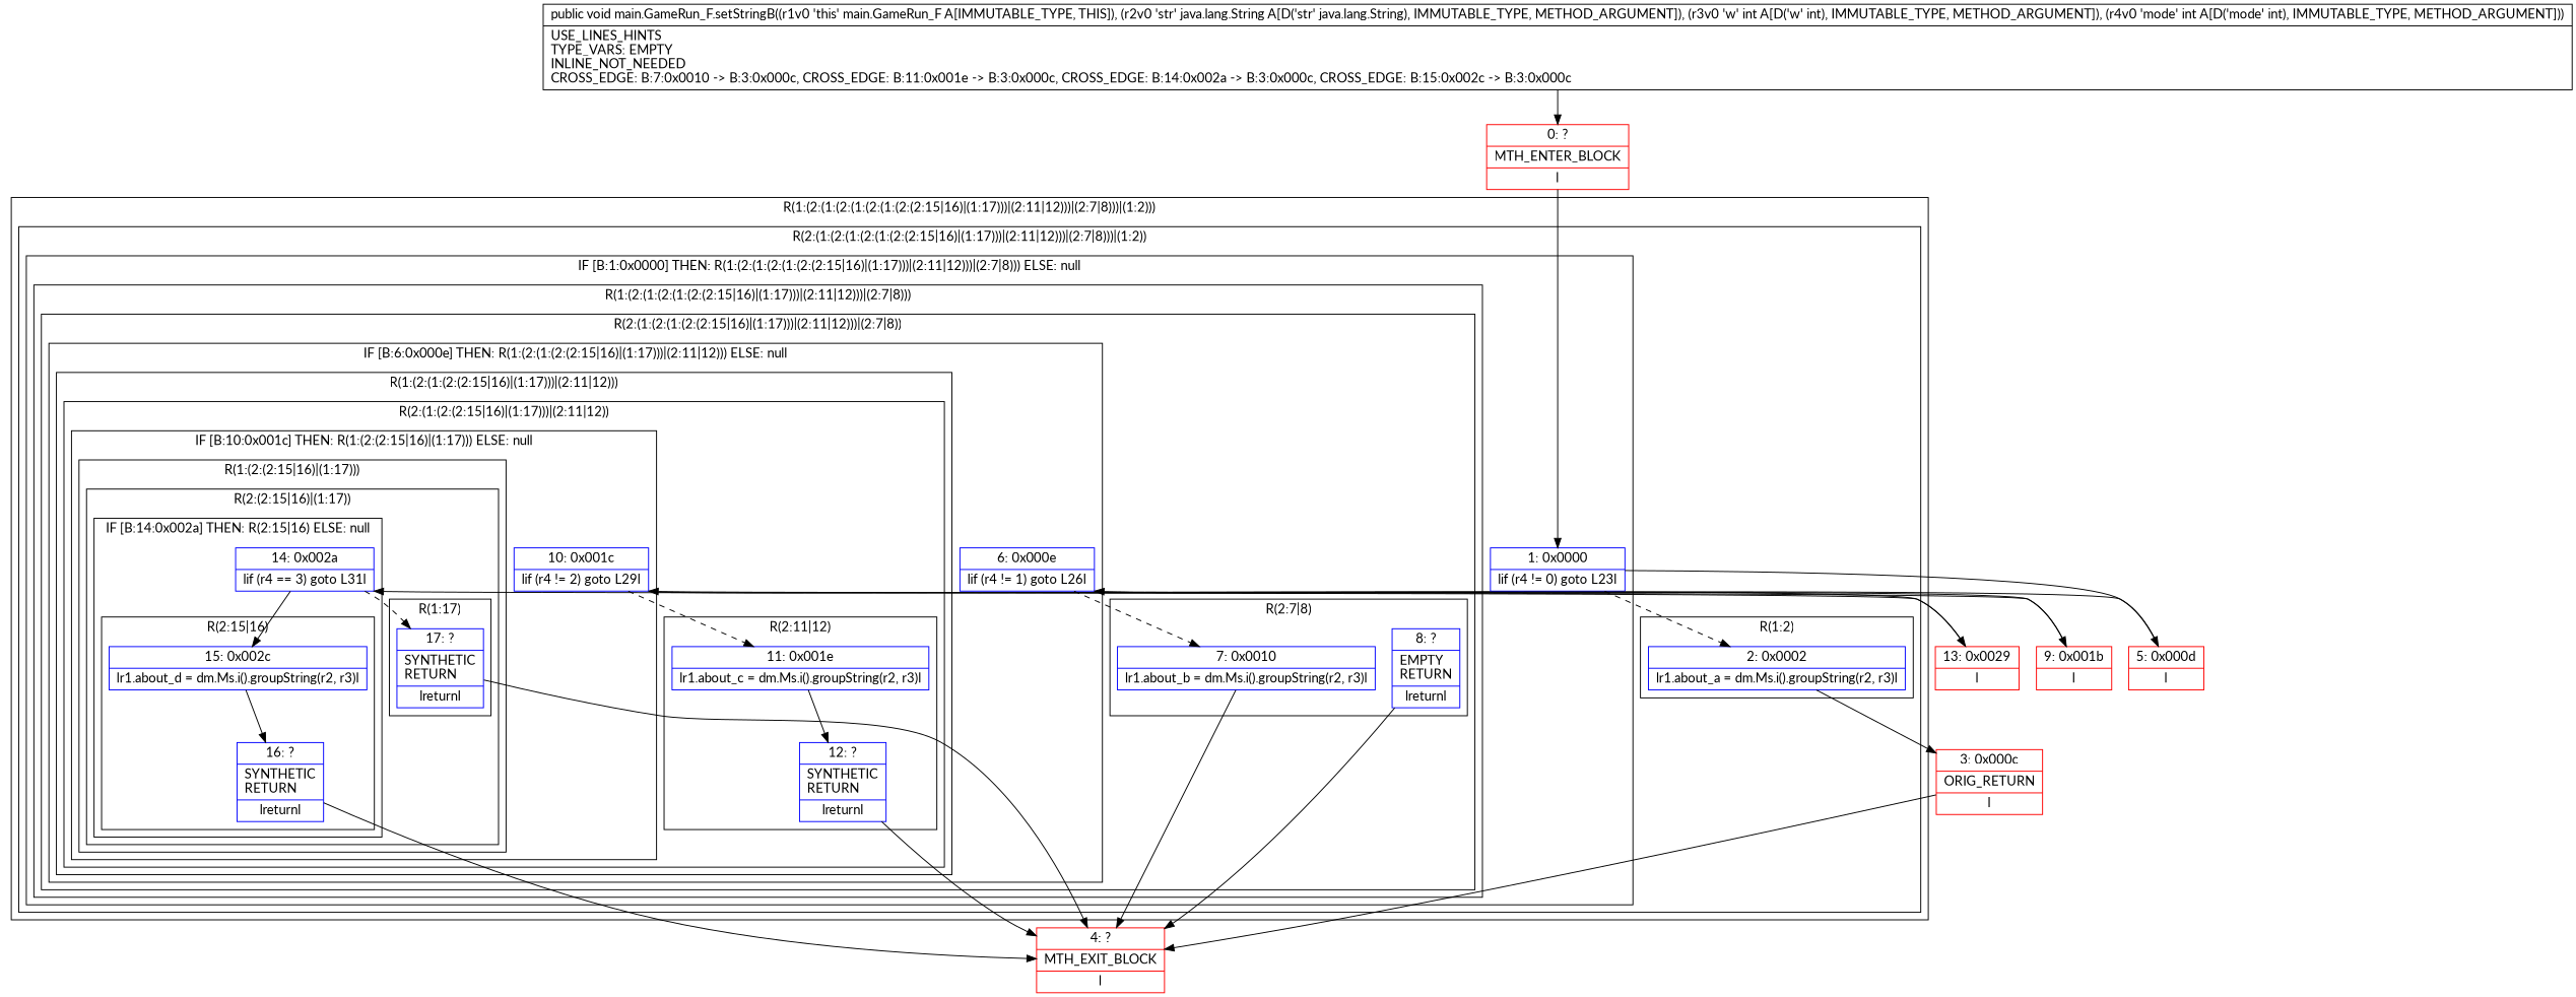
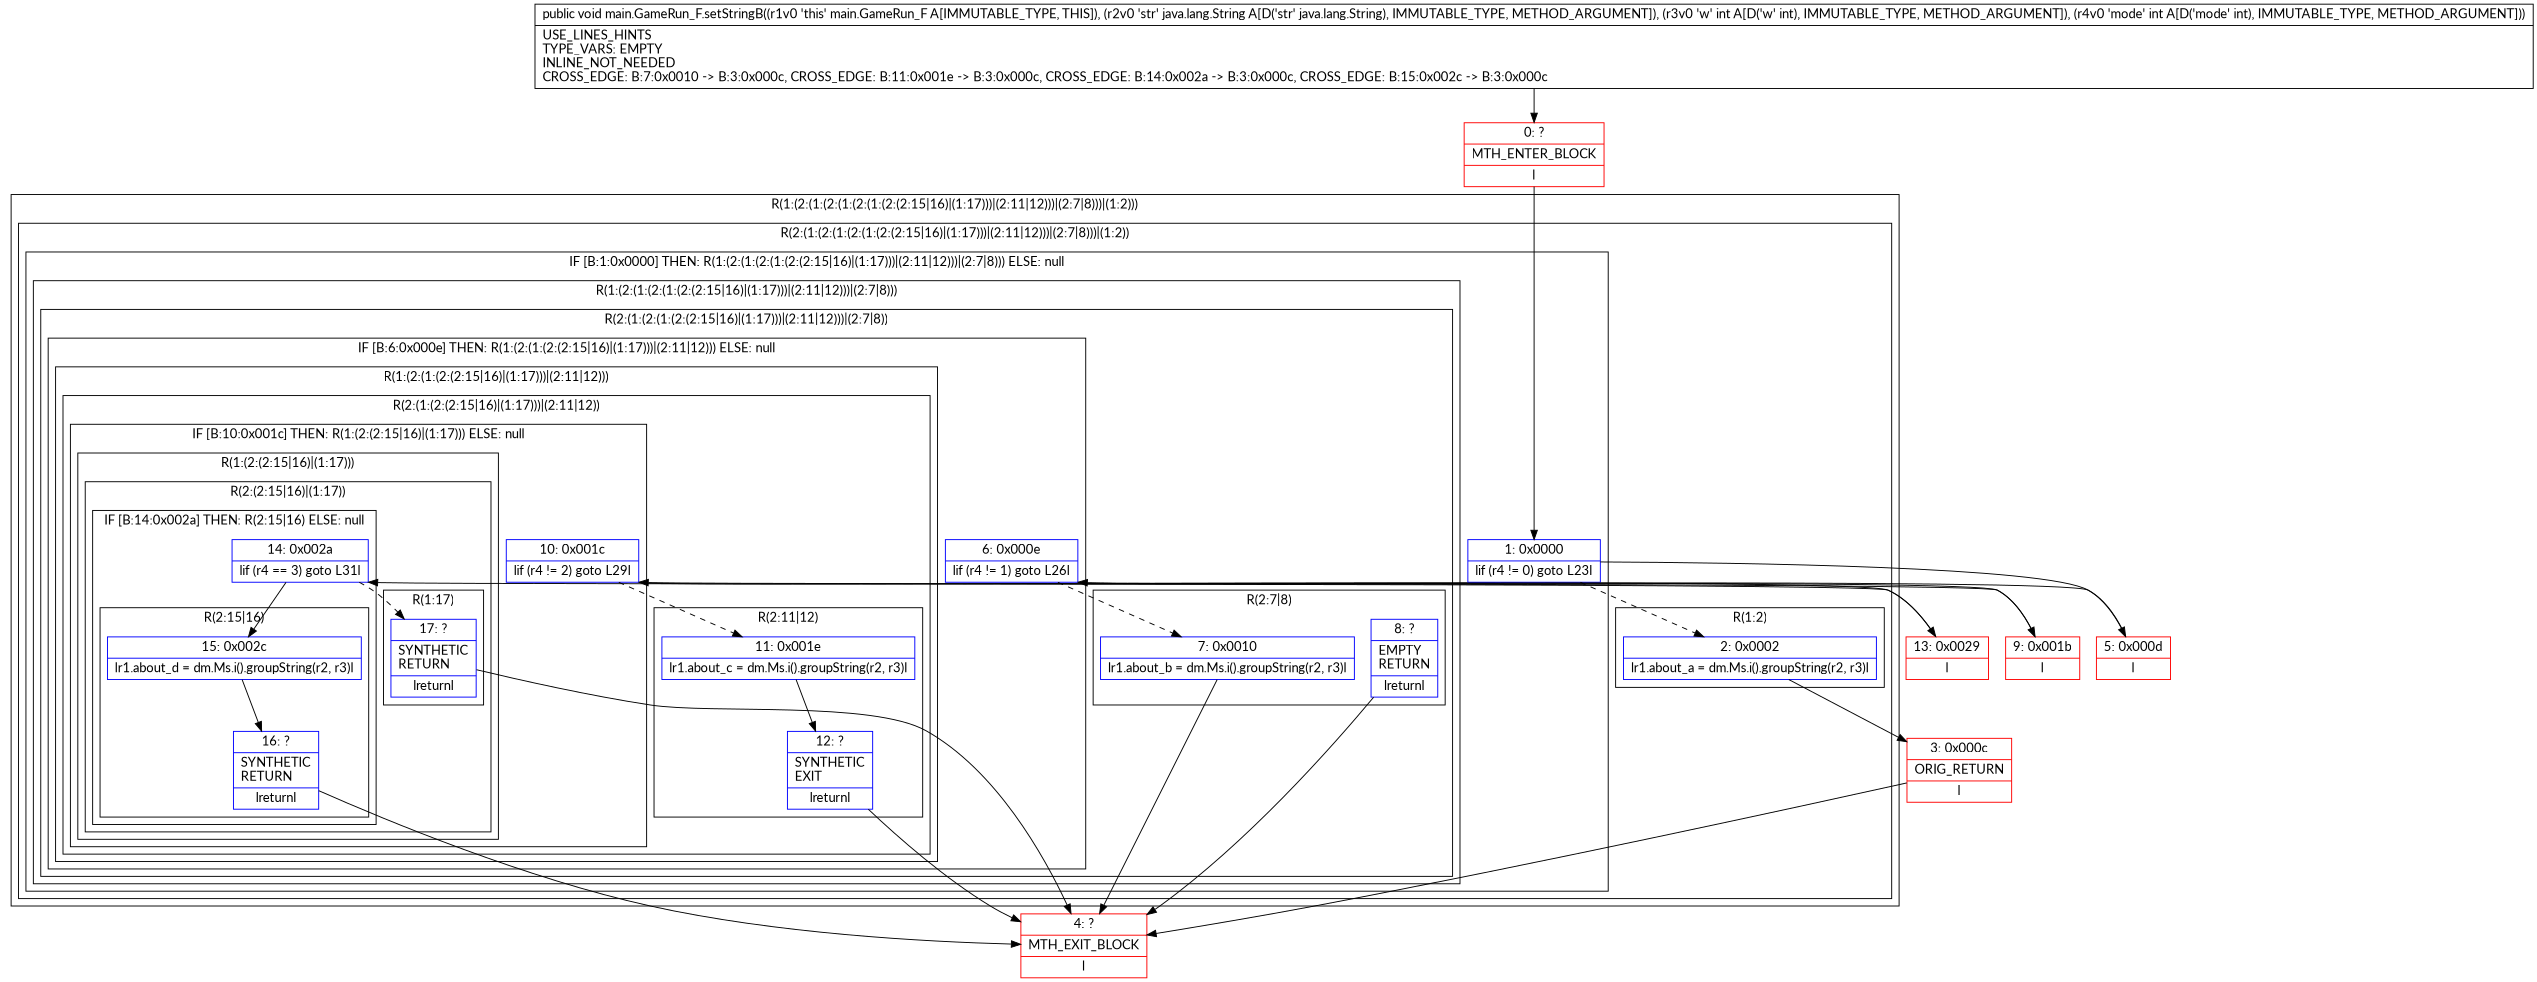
  digraph {
    fontname=Lato
    node [color=blue fontname=Lato shape=record]
    edge [fontname=Lato]
    n1 [label="{15\:\ 0x002c|lr1.about_d = dm.Ms.i().groupString(r2, r3)l}"]
    n2 [label="{16\:\ ?|SYNTHETIC\lRETURN\l|lreturnl}"]
    n3 [label="{14\:\ 0x002a|lif (r4 == 3) goto L31l}"]
    n4 [label="{17\:\ ?|SYNTHETIC\lRETURN\l|lreturnl}"]
    n5 [label="{10\:\ 0x001c|lif (r4 != 2) goto L29l}"]
    n6 [label="{11\:\ 0x001e|lr1.about_c = dm.Ms.i().groupString(r2, r3)l}"]
-   n7 [label="{12\:\ ?|SYNTHETIC\lRETURN\l|lreturnl}"]
+   n7 [label="{12\:\ ?|SYNTHETIC\lEXIT\l|lreturnl}"]
    n8 [label="{6\:\ 0x000e|lif (r4 != 1) goto L26l}"]
    n9 [label="{7\:\ 0x0010|lr1.about_b = dm.Ms.i().groupString(r2, r3)l}"]
    n10 [label="{8\:\ ?|EMPTY\lRETURN\l|lreturnl}"]
    n11 [label="{1\:\ 0x0000|lif (r4 != 0) goto L23l}"]
    n12 [label="{2\:\ 0x0002|lr1.about_a = dm.Ms.i().groupString(r2, r3)l}"]
    n13 [color=red label="{4\:\ ?|MTH_EXIT_BLOCK\l|l}"]
    n14 [color=red label="{13\:\ 0x0029|l}"]
    n15 [color=red label="{9\:\ 0x001b|l}"]
    n16 [color=red label="{5\:\ 0x000d|l}"]
    n17 [color=red label="{3\:\ 0x000c|ORIG_RETURN\l|l}"]
    n18 [color=red label="{0\:\ ?|MTH_ENTER_BLOCK\l|l}"]
    n19 [label="{public void main.GameRun_F.setStringB((r1v0 'this' main.GameRun_F A[IMMUTABLE_TYPE, THIS]), (r2v0 'str' java.lang.String A[D('str' java.lang.String), IMMUTABLE_TYPE, METHOD_ARGUMENT]), (r3v0 'w' int A[D('w' int), IMMUTABLE_TYPE, METHOD_ARGUMENT]), (r4v0 'mode' int A[D('mode' int), IMMUTABLE_TYPE, METHOD_ARGUMENT]))  | USE_LINES_HINTS\lTYPE_VARS: EMPTY\lINLINE_NOT_NEEDED\lCROSS_EDGE: B:7:0x0010 \-\> B:3:0x000c, CROSS_EDGE: B:11:0x001e \-\> B:3:0x000c, CROSS_EDGE: B:14:0x002a \-\> B:3:0x000c, CROSS_EDGE: B:15:0x002c \-\> B:3:0x000c\l}" color=""]
    subgraph cluster_1 {
      label="R(1:(2:(1:(2:(1:(2:(1:(2:(2:15|16)|(1:17)))|(2:11|12)))|(2:7|8)))|(1:2)))"
      subgraph cluster_2 {
        label="R(2:(1:(2:(1:(2:(1:(2:(2:15|16)|(1:17)))|(2:11|12)))|(2:7|8)))|(1:2))"
        subgraph cluster_3 {
          label="IF [B:1:0x0000] THEN: R(1:(2:(1:(2:(1:(2:(2:15|16)|(1:17)))|(2:11|12)))|(2:7|8))) ELSE: null"
          n11
          subgraph cluster_4 {
            label="R(1:(2:(1:(2:(1:(2:(2:15|16)|(1:17)))|(2:11|12)))|(2:7|8)))"
            subgraph cluster_5 {
              label="R(2:(1:(2:(1:(2:(2:15|16)|(1:17)))|(2:11|12)))|(2:7|8))"
              subgraph cluster_6 {
                label="IF [B:6:0x000e] THEN: R(1:(2:(1:(2:(2:15|16)|(1:17)))|(2:11|12))) ELSE: null"
                n8
                subgraph cluster_7 {
                  label="R(1:(2:(1:(2:(2:15|16)|(1:17)))|(2:11|12)))"
                  subgraph cluster_8 {
                    label="R(2:(1:(2:(2:15|16)|(1:17)))|(2:11|12))"
                    subgraph cluster_9 {
                      label="IF [B:10:0x001c] THEN: R(1:(2:(2:15|16)|(1:17))) ELSE: null"
                      n5
                      subgraph cluster_10 {
                        label="R(1:(2:(2:15|16)|(1:17)))"
                        subgraph cluster_11 {
                          label="R(2:(2:15|16)|(1:17))"
                          subgraph cluster_12 {
                            label="IF [B:14:0x002a] THEN: R(2:15|16) ELSE: null"
                            n3
                            subgraph cluster_13 {
                              label="R(2:15|16)"
                              n1
                              n2
                            }
                          }
                          subgraph cluster_14 {
                            label="R(1:17)"
                            n4
                          }
                        }
                      }
                    }
                    subgraph cluster_15 {
                      label="R(2:11|12)"
                      n6
                      n7
                    }
                  }
                }
              }
              subgraph cluster_16 {
                label="R(2:7|8)"
                n9
                n10
              }
            }
          }
        }
        subgraph cluster_17 {
          label="R(1:2)"
          n12
        }
      }
    }
    n1 -> n2
    n2 -> n13
    n3 -> n1
    n3 -> n4 [style=dashed]
    n4 -> n13
    n5 -> n6 [style=dashed]
    n5 -> n14
    n6 -> n7
    n7 -> n13
    n8 -> n9 [style=dashed]
    n8 -> n15
    n9 -> n13
    n10 -> n13
    n11 -> n12 [style=dashed]
    n11 -> n16
    n12 -> n17
    n14 -> n3
    n15 -> n5
    n16 -> n8
    n17 -> n13
    n18 -> n11
    n19 -> n18
  }
